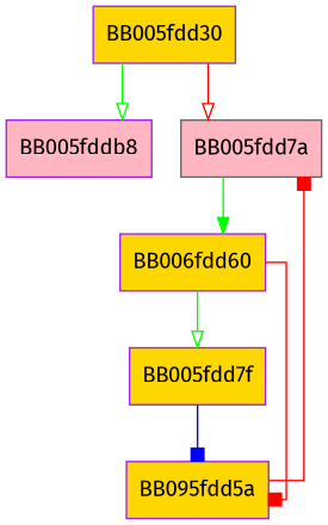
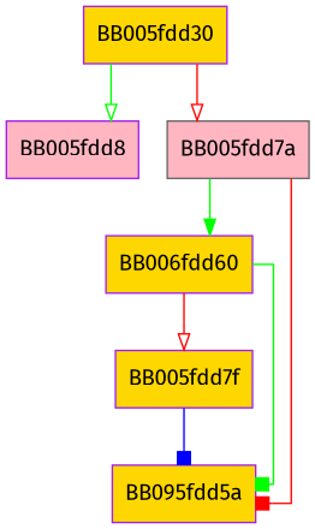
  digraph {
    fontname="Fira Sans"
    splines=ortho
    node [color=purple fillcolor=gold fontname="Fira Sans" shape=box style=filled]
    edge [arrowhead=onormal color=green fontname="Fira Sans"]
-   BB005fddb8 [fillcolor=lightpink]
+   BB005fddb8 [fillcolor=lightpink label=BB005fdd8]
    BB005fdd30
    n3 [color=gray40 fillcolor=lightpink label=BB005fdd7a]
    n4 [label=BB006fdd60]
    n5 [label=BB095fdd5a]
    BB005fdd7f
    BB005fdd30 -> BB005fddb8
    BB005fdd30 -> n3 [color=red]
    n3 -> n4 [arrowhead=normal]
-   n5 -> n3 [arrowhead=box color=red]
-   n4 -> n5 [arrowhead=box color=red]
-   n4 -> BB005fdd7f
+   n3 -> n5 [arrowhead=box color=red]
+   n4 -> n5 [arrowhead=box]
+   n4 -> BB005fdd7f [color=red]
    BB005fdd7f -> n5 [arrowhead=box color=blue]
  }
